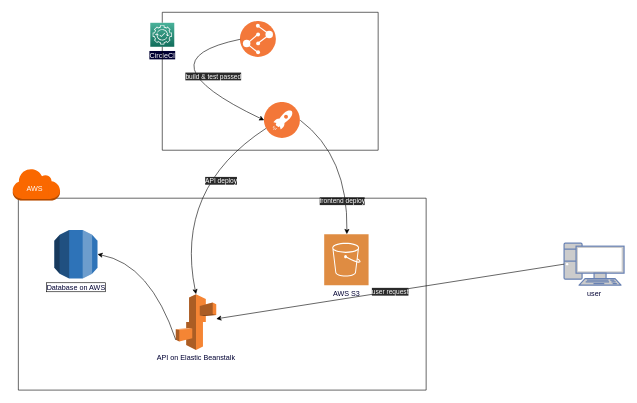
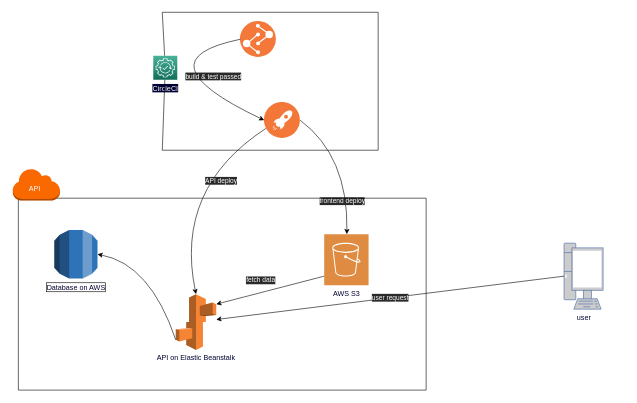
  <mxCell id="0" />
  <mxCell id="1" parent="0" />
- <mxCell id="2" value="user" style="fontColor=#000033;verticalAlign=top;verticalLabelPosition=bottom;labelPosition=center;align=center;html=1;outlineConnect=0;fillColor=#CCCCCC;strokeColor=#6881B3;gradientColor=none;gradientDirection=north;strokeWidth=2;shape=mxgraph.networks.pc;" vertex="1" parent="1"><mxGeometry x="940" y="405" width="100" height="70" as="geometry" /></mxCell>
+ <mxCell id="2" value="user" style="fontColor=#000033;verticalAlign=top;verticalLabelPosition=bottom;labelPosition=center;align=center;html=1;outlineConnect=0;fillColor=#CCCCCC;strokeColor=#6881B3;gradientColor=none;gradientDirection=north;strokeWidth=2;shape=mxgraph.networks.pc;" vertex="1" parent="1"><mxGeometry x="940" y="405" width="65" height="110" as="geometry" /></mxCell>
  <mxCell id="3" value="" style="aspect=fixed;perimeter=ellipsePerimeter;html=1;align=center;shadow=0;dashed=0;fontColor=#4277BB;labelBackgroundColor=#ffffff;fontSize=12;spacingTop=3;image;image=img/lib/ibm/devops/continuous_deploy.svg;" vertex="1" parent="1"><mxGeometry x="440" y="170" width="60" height="60" as="geometry" /></mxCell>
  <mxCell id="4" value="&lt;font&gt;build and test&lt;br&gt;&lt;/font&gt;" style="aspect=fixed;perimeter=ellipsePerimeter;html=1;align=center;shadow=0;dashed=0;fontColor=#FFFFFF;labelBackgroundColor=#ffffff;fontSize=12;spacingTop=3;image;image=img/lib/ibm/devops/build_test.svg;" vertex="1" parent="1"><mxGeometry x="400" y="35" width="60" height="60" as="geometry" /></mxCell>
  <mxCell id="5" value="build &amp;amp; test passed" style="curved=1;endArrow=classic;html=1;rounded=0;exitX=0;exitY=0.5;exitDx=0;exitDy=0;entryX=0;entryY=0.5;entryDx=0;entryDy=0;fontColor=#FFFFFF;labelBackgroundColor=#2A2A2A;" edge="1" parent="1" source="4" target="3"><mxGeometry x="0.469" y="29" width="50" height="50" relative="1" as="geometry"><mxPoint x="300" y="210" as="sourcePoint" /><mxPoint x="300" y="323.5" as="targetPoint" /><Array as="points"><mxPoint x="230" y="100" /></Array><mxPoint as="offset" /></mxGeometry></mxCell>
  <mxCell id="6" value="AWS S3" style="sketch=0;pointerEvents=1;shadow=0;dashed=0;html=1;strokeColor=none;fillColor=#DF8C42;labelPosition=center;verticalLabelPosition=bottom;verticalAlign=top;align=center;outlineConnect=0;shape=mxgraph.veeam2.aws_s3;fontColor=#000033;" vertex="1" parent="1"><mxGeometry x="540" y="390" width="74" height="85" as="geometry" /></mxCell>
  <mxCell id="7" value="frontend deploy" style="curved=1;endArrow=classic;html=1;rounded=0;exitX=1;exitY=0.5;exitDx=0;exitDy=0;fontColor=#FFFFFF;labelBackgroundColor=#2A2A2A;" edge="1" parent="1" source="3" target="6"><mxGeometry x="0.524" y="-9" width="50" height="50" relative="1" as="geometry"><mxPoint x="296.5" y="300" as="sourcePoint" /><mxPoint x="710" y="270" as="targetPoint" /><Array as="points"><mxPoint x="580" y="260" /></Array><mxPoint as="offset" /></mxGeometry></mxCell>
  <mxCell id="8" value="user request" style="endArrow=classic;html=1;rounded=0;labelBackgroundColor=#2A2A2A;fontColor=#FFFFFF;exitX=0;exitY=0.5;exitDx=0;exitDy=0;exitPerimeter=0;" edge="1" parent="1" source="2" target="10"><mxGeometry width="50" height="50" relative="1" as="geometry"><mxPoint x="600" y="360" as="sourcePoint" /><mxPoint x="740" y="381" as="targetPoint" /></mxGeometry></mxCell>
  <mxCell id="9" value="API deploy" style="curved=1;endArrow=classic;html=1;rounded=0;labelBackgroundColor=#2A2A2A;fontColor=#FFFFFF;exitX=0;exitY=0.75;exitDx=0;exitDy=0;entryX=0.5;entryY=0;entryDx=0;entryDy=0;entryPerimeter=0;" edge="1" parent="1" source="3" target="10"><mxGeometry x="-0.387" y="32" width="50" height="50" relative="1" as="geometry"><mxPoint x="210" y="340" as="sourcePoint" /><mxPoint x="320" y="520" as="targetPoint" /><Array as="points"><mxPoint x="290" y="313" /></Array><mxPoint as="offset" /></mxGeometry></mxCell>
  <mxCell id="10" value="API on Elastic Beanstalk" style="outlineConnect=0;dashed=0;verticalLabelPosition=bottom;verticalAlign=top;align=center;html=1;shape=mxgraph.aws3.elastic_beanstalk;fillColor=#F58534;gradientColor=none;labelBackgroundColor=#FFFFFF;fontColor=#000033;" vertex="1" parent="1"><mxGeometry x="292.5" y="490" width="67.5" height="93" as="geometry" /></mxCell>
  <mxCell id="11" value="Database on AWS" style="outlineConnect=0;dashed=0;verticalLabelPosition=bottom;verticalAlign=top;align=center;html=1;shape=mxgraph.aws3.rds;fillColor=#2E73B8;gradientColor=none;labelBackgroundColor=#FFFFFF;labelBorderColor=default;fontColor=#000033;" vertex="1" parent="1"><mxGeometry x="90" y="383" width="72" height="81" as="geometry" /></mxCell>
  <mxCell id="12" value="" style="curved=1;endArrow=classic;html=1;rounded=0;labelBackgroundColor=#2A2A2A;fontColor=#000033;exitX=0;exitY=0.82;exitDx=0;exitDy=0;exitPerimeter=0;entryX=1;entryY=0.5;entryDx=0;entryDy=0;entryPerimeter=0;" edge="1" parent="1" source="10" target="11"><mxGeometry width="50" height="50" relative="1" as="geometry"><mxPoint x="390" y="430" as="sourcePoint" /><mxPoint x="220" y="410" as="targetPoint" /><Array as="points"><mxPoint x="250" y="440" /></Array></mxGeometry></mxCell>
+ <mxCell id="13" value="fetch data" style="curved=1;endArrow=classic;html=1;rounded=0;labelBackgroundColor=#2A2A2A;fontColor=#FFFFFF;entryX=1;entryY=0.18;entryDx=0;entryDy=0;entryPerimeter=0;" edge="1" parent="1" source="6" target="10"><mxGeometry x="0.123" y="-20" width="50" height="50" relative="1" as="geometry"><mxPoint x="430" y="400" as="sourcePoint" /><mxPoint x="362" y="434.24" as="targetPoint" /><Array as="points"><mxPoint x="540" y="460" /></Array><mxPoint as="offset" /></mxGeometry></mxCell>
  <mxCell id="14" value="" style="endArrow=none;html=1;rounded=0;labelBackgroundColor=#2A2A2A;fontColor=none;" edge="1" parent="1"><mxGeometry width="50" height="50" relative="1" as="geometry"><mxPoint x="710" y="650" as="sourcePoint" /><mxPoint x="710" y="330" as="targetPoint" /></mxGeometry></mxCell>
  <mxCell id="15" value="" style="endArrow=none;html=1;rounded=0;labelBackgroundColor=#2A2A2A;fontColor=none;" edge="1" parent="1"><mxGeometry width="50" height="50" relative="1" as="geometry"><mxPoint x="30" y="330" as="sourcePoint" /><mxPoint x="710" y="330" as="targetPoint" /></mxGeometry></mxCell>
  <mxCell id="16" value="" style="endArrow=none;html=1;rounded=0;labelBackgroundColor=#2A2A2A;fontColor=none;" edge="1" parent="1"><mxGeometry width="50" height="50" relative="1" as="geometry"><mxPoint x="30" y="650" as="sourcePoint" /><mxPoint x="710" y="650" as="targetPoint" /></mxGeometry></mxCell>
  <mxCell id="17" value="" style="endArrow=none;html=1;rounded=0;labelBackgroundColor=#2A2A2A;fontColor=none;" edge="1" parent="1"><mxGeometry width="50" height="50" relative="1" as="geometry"><mxPoint x="30" y="650" as="sourcePoint" /><mxPoint x="30" y="330" as="targetPoint" /></mxGeometry></mxCell>
  <mxCell id="18" value="" style="outlineConnect=0;dashed=0;verticalLabelPosition=bottom;verticalAlign=top;align=center;html=1;shape=mxgraph.aws3.virtual_private_cloud;fillColor=#fa6800;glass=1;labelBackgroundColor=#FFFFFF;labelBorderColor=none;fontStyle=1;strokeColor=none;fontColor=#000000;" vertex="1" parent="1"><mxGeometry x="20" y="280" width="79.5" height="54" as="geometry" /></mxCell>
  <mxCell id="19" value="" style="rounded=1;whiteSpace=wrap;html=1;shadow=0;glass=0;labelBackgroundColor=#FFFFFF;labelBorderColor=none;strokeColor=none;fontColor=#000000;fillColor=#fa6800;gradientDirection=north;" vertex="1" parent="1"><mxGeometry x="34.75" y="304" width="45.25" height="26" as="geometry" /></mxCell>
- <mxCell id="20" value="&lt;font style=&quot;&quot; color=&quot;#ffffff&quot;&gt;AWS&lt;/font&gt;" style="text;html=1;resizable=0;autosize=1;align=center;verticalAlign=middle;points=[];fillColor=none;strokeColor=none;rounded=0;shadow=0;glass=0;labelBackgroundColor=none;labelBorderColor=none;fontColor=none;" vertex="1" parent="1"><mxGeometry x="32.37" y="300" width="50" height="30" as="geometry" /></mxCell>
+ <mxCell id="20" value="&lt;font style=&quot;&quot; color=&quot;#ffffff&quot;&gt;API&lt;/font&gt;" style="text;html=1;resizable=0;autosize=1;align=center;verticalAlign=middle;points=[];fillColor=none;strokeColor=none;rounded=0;shadow=0;glass=0;labelBackgroundColor=none;labelBorderColor=none;fontColor=none;" vertex="1" parent="1"><mxGeometry x="32.37" y="300" width="50" height="30" as="geometry" /></mxCell>
  <mxCell id="21" value="" style="endArrow=none;html=1;rounded=0;labelBackgroundColor=#2A2A2A;fontColor=#FFFFFF;startArrow=none;" edge="1" parent="1" source="22"><mxGeometry width="50" height="50" relative="1" as="geometry"><mxPoint x="270" y="250" as="sourcePoint" /><mxPoint x="270" y="250" as="targetPoint" /><Array as="points"><mxPoint x="270" y="20" /><mxPoint x="630" y="20" /><mxPoint x="630" y="250" /></Array></mxGeometry></mxCell>
- <mxCell id="22" value="CircleCI" style="sketch=0;points=[[0,0,0],[0.25,0,0],[0.5,0,0],[0.75,0,0],[1,0,0],[0,1,0],[0.25,1,0],[0.5,1,0],[0.75,1,0],[1,1,0],[0,0.25,0],[0,0.5,0],[0,0.75,0],[1,0.25,0],[1,0.5,0],[1,0.75,0]];outlineConnect=0;fontColor=#FFFFFF;gradientColor=#4AB29A;gradientDirection=north;fillColor=#116D5B;strokeColor=#ffffff;dashed=0;verticalLabelPosition=bottom;verticalAlign=top;align=center;html=1;fontSize=12;fontStyle=0;aspect=fixed;shape=mxgraph.aws4.resourceIcon;resIcon=mxgraph.aws4.devops_guru;shadow=0;glass=0;labelBackgroundColor=#000033;labelBorderColor=none;" vertex="1" parent="1"><mxGeometry x="250" y="37.5" width="40" height="40" as="geometry" /></mxCell>
+ <mxCell id="22" value="CircleCI" style="sketch=0;points=[[0,0,0],[0.25,0,0],[0.5,0,0],[0.75,0,0],[1,0,0],[0,1,0],[0.25,1,0],[0.5,1,0],[0.75,1,0],[1,1,0],[0,0.25,0],[0,0.5,0],[0,0.75,0],[1,0.25,0],[1,0.5,0],[1,0.75,0]];outlineConnect=0;fontColor=#FFFFFF;gradientColor=#4AB29A;gradientDirection=north;fillColor=#116D5B;strokeColor=#ffffff;dashed=0;verticalLabelPosition=bottom;verticalAlign=top;align=center;html=1;fontSize=12;fontStyle=0;aspect=fixed;shape=mxgraph.aws4.resourceIcon;resIcon=mxgraph.aws4.devops_guru;shadow=0;glass=0;labelBackgroundColor=#000033;labelBorderColor=none;" vertex="1" parent="1"><mxGeometry x="255" y="92.5" width="40" height="40" as="geometry" /></mxCell>
  <mxCell id="23" value="" style="endArrow=none;html=1;rounded=0;labelBackgroundColor=#2A2A2A;fontColor=#FFFFFF;" edge="1" parent="1" target="22"><mxGeometry width="50" height="50" relative="1" as="geometry"><mxPoint x="270" y="250" as="sourcePoint" /><mxPoint x="270" y="250" as="targetPoint" /><Array as="points" /></mxGeometry></mxCell>
